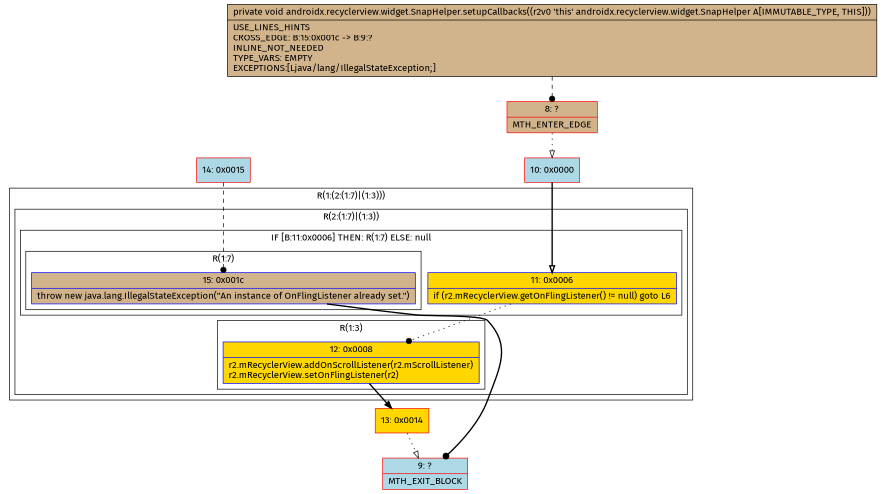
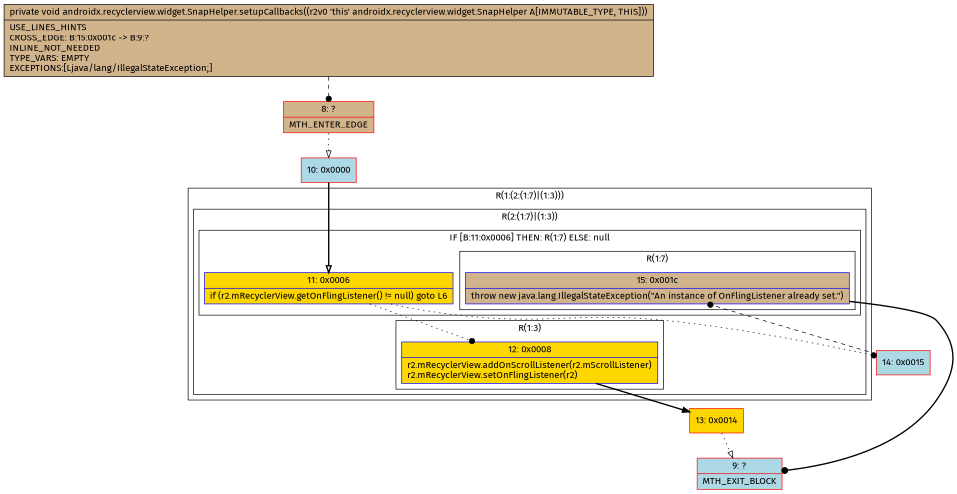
  digraph {
    fontname="Fira Sans"
    node [color=red fillcolor=tan fontname="Fira Sans" shape=record style=filled]
    edge [arrowhead=dot fontname="Fira Sans" style=dotted]
    n1 [color=blue label="{15\:\ 0x001c|throw new java.lang.IllegalStateException(\"An instance of OnFlingListener already set.\")\l}"]
    n2 [color=blue fillcolor=gold label="{11\:\ 0x0006|if (r2.mRecyclerView.getOnFlingListener() != null) goto L6\l}"]
    n3 [color=blue fillcolor=gold label="{12\:\ 0x0008|r2.mRecyclerView.addOnScrollListener(r2.mScrollListener)\lr2.mRecyclerView.setOnFlingListener(r2)\l}"]
    n4 [fillcolor=lightblue label="{9\:\ ?|MTH_EXIT_BLOCK\l}"]
    n5 [fillcolor=lightblue label="{14\:\ 0x0015}"]
    n6 [fillcolor=gold label="{13\:\ 0x0014}"]
    n7 [label="{8\:\ ?|MTH_ENTER_EDGE\l}"]
    n8 [fillcolor=lightblue label="{10\:\ 0x0000}"]
    n9 [label="{private void androidx.recyclerview.widget.SnapHelper.setupCallbacks((r2v0 'this' androidx.recyclerview.widget.SnapHelper A[IMMUTABLE_TYPE, THIS]))  | USE_LINES_HINTS\lCROSS_EDGE: B:15:0x001c \-\> B:9:?\lINLINE_NOT_NEEDED\lTYPE_VARS: EMPTY\lEXCEPTIONS:[Ljava\/lang\/IllegalStateException;]\l}" color=""]
    subgraph cluster_1 {
      label="R(1:(2:(1:7)|(1:3)))"
      subgraph cluster_2 {
        label="R(2:(1:7)|(1:3))"
        subgraph cluster_3 {
          label="IF [B:11:0x0006] THEN: R(1:7) ELSE: null"
          n2
          subgraph cluster_4 {
            label="R(1:7)"
            n1
          }
        }
        subgraph cluster_5 {
          label="R(1:3)"
          n3
        }
      }
    }
    n1 -> n4 [style=bold]
    n2 -> n3
+   n2 -> n5
    n3 -> n6 [arrowhead=normal style=bold]
    n5 -> n1 [style=dashed]
    n6 -> n4 [arrowhead=onormal]
    n7 -> n8 [arrowhead=onormal]
    n8 -> n2 [arrowhead=onormal style=bold]
    n9 -> n7 [style=dashed]
  }
